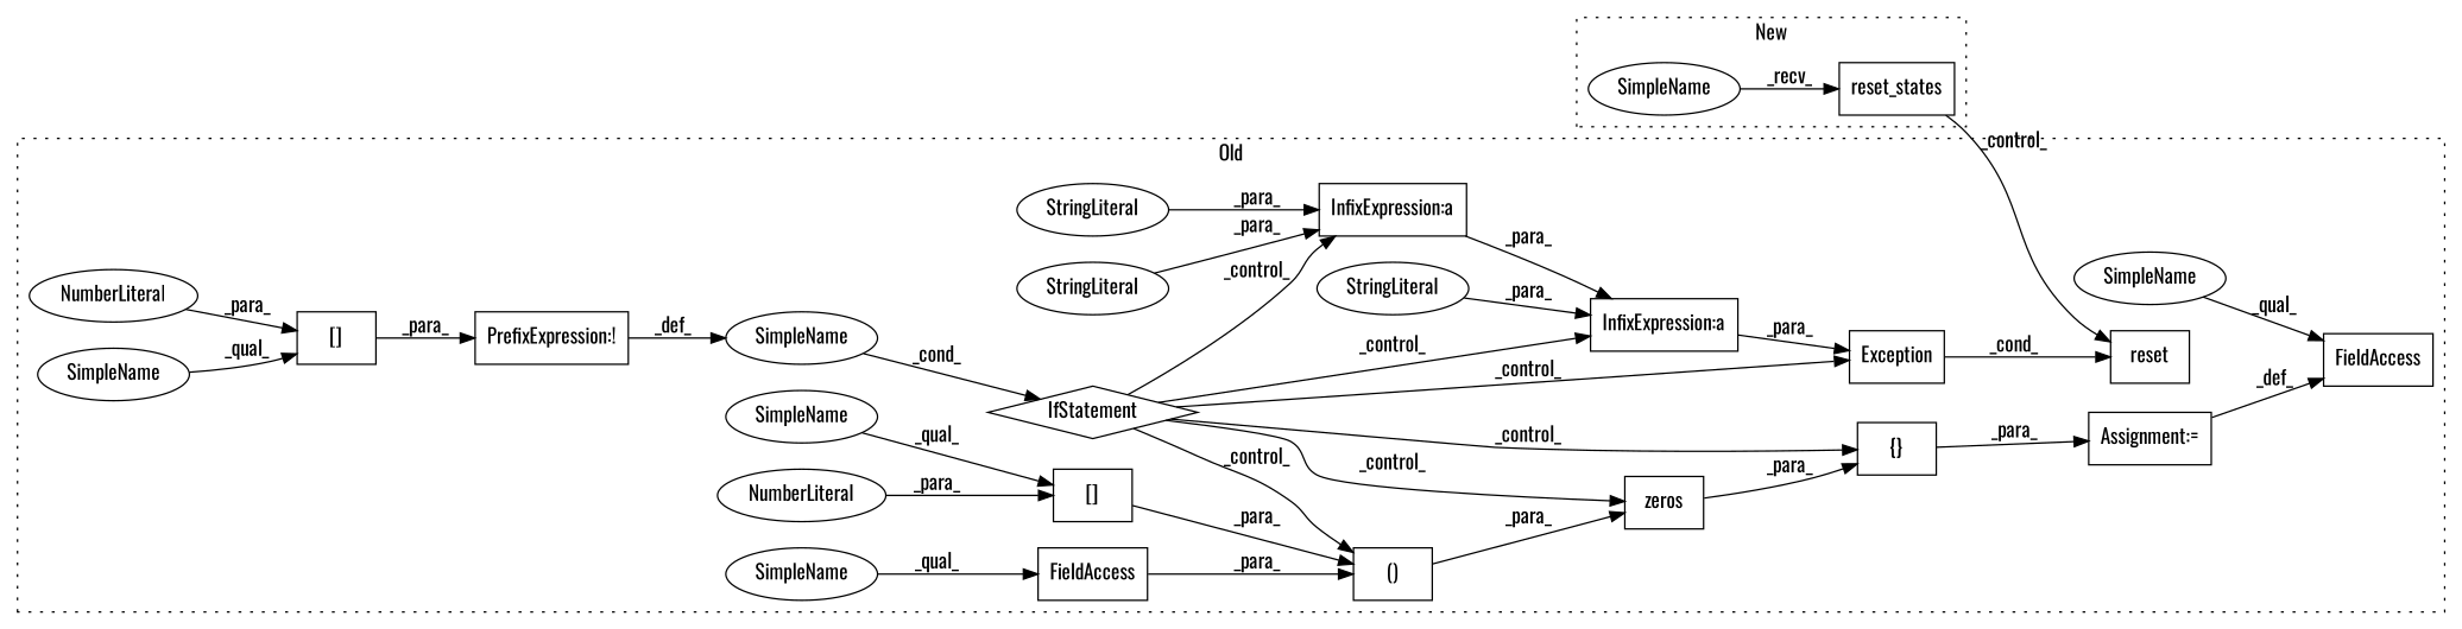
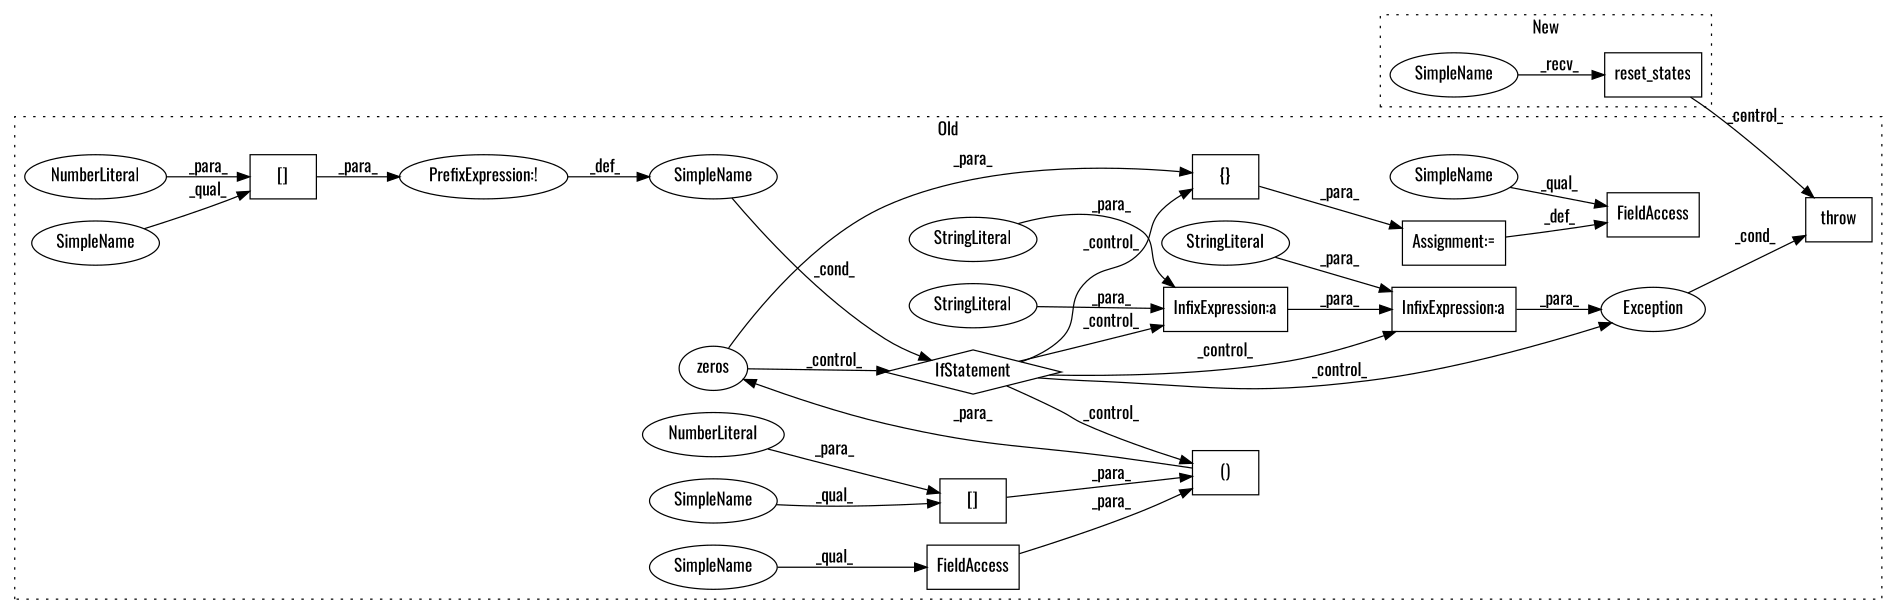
  digraph {
    fontname=Oswald
    rankdir=LR
    node [a=42 fontname=Oswald l=1 s=9564 shape=box]
    edge [fontname=Oswald]
-   n1 [a=32 l="13,2" label=zeros s="9551,9606"]
+   n1 [a=32 l="13,2" label=zeros s="9551,9606" shape=ellipse]
    n2 [label=SimpleName shape=ellipse l="" s=""]
-   n3 [a=53 l=6 label=reset s=9381]
-   n4 [a=38 label="PrefixExpression:!" s=9354]
+   n3 [a=53 l=6 label=throw s=9381]
+   n4 [a=38 label="PrefixExpression:!" s=9354 shape=ellipse]
    n5 [a=27 l=3 label="InfixExpression:a" s=9433]
    n6 [a=27 l=3 label="InfixExpression:a" s=9468]
    n7 [a=106 l=42 label="()"]
    n8 [a=4 l="1,1" label="{}" s="9542,9674"]
    n9 [a=2 l="12,1" label="[]" s="9355,9368"]
    n10 [a=34 label=NumberLiteral s=9367 shape=ellipse]
    n11 [a=2 l="12,1" label="[]" s="9564,9577"]
    n12 [a=34 label=NumberLiteral s=9576 shape=ellipse]
    n13 [a=22 l=15 label=FieldAccess s=9591]
    n14 [a=22 l=11 label=FieldAccess s=9513]
    n15 [a=25 l="4,2" label=IfStatement s="9350,9369" shape=diamond]
    n16 [a=45 l=25 label=StringLiteral s=9471 shape=ellipse]
    n17 [a=45 l=35 label=StringLiteral s=9398 shape=ellipse]
    n18 [a=7 label="Assignment:=" s=9524]
    n19 [a=45 l=31 label=StringLiteral s=9436 shape=ellipse]
-   n20 [a=32 l="10,1" label=Exception s="9387,9496"]
+   n20 [a=32 l="10,1" label=Exception s="9387,9496" shape=ellipse]
    n21 [l=4 label=SimpleName s=9513 shape=ellipse]
    n22 [l=4 label=SimpleName s=9591 shape=ellipse]
    n23 [l=11 label=SimpleName shape=ellipse]
    n24 [l=11 label=SimpleName s=9355 shape=ellipse]
    n25 [a=32 l=14 label=reset_states s=9701]
    n26 [l=4 label=SimpleName s=9696 shape=ellipse]
    subgraph cluster_1 {
      label=Old
      style=dotted
      n1
      n2
      n3
      n4
      n5
      n6
      n7
      n8
      n9
      n10
      n11
      n12
      n13
      n14
      n15
      n16
      n17
      n18
      n19
      n20
      n21
      n22
      n23
      n24
    }
    subgraph cluster_2 {
      label=New
      style=dotted
      n25
      n26
    }
    n1 -> n8 [label=_para_]
    n2 -> n15 [label=_cond_]
    n4 -> n2 [label=_def_]
    n5 -> n6 [label=_para_]
    n6 -> n20 [label=_para_]
    n7 -> n1 [label=_para_]
    n8 -> n18 [label=_para_]
    n9 -> n4 [label=_para_]
    n10 -> n9 [label=_para_]
    n11 -> n7 [label=_para_]
    n12 -> n11 [label=_para_]
    n13 -> n7 [label=_para_]
-   n15 -> n1 [label=_control_]
+   n1 -> n15 [label=_control_]
    n15 -> n5 [label=_control_]
    n15 -> n6 [label=_control_]
    n15 -> n7 [label=_control_]
    n15 -> n8 [label=_control_]
    n15 -> n20 [label=_control_]
    n16 -> n6 [label=_para_]
    n17 -> n5 [label=_para_]
    n18 -> n14 [label=_def_]
    n19 -> n5 [label=_para_]
    n20 -> n3 [label=_cond_]
    n21 -> n14 [label=_qual_]
    n22 -> n13 [label=_qual_]
    n23 -> n11 [label=_qual_]
    n24 -> n9 [label=_qual_]
    n25 -> n3 [label=_control_]
    n26 -> n25 [label=_recv_]
  }
